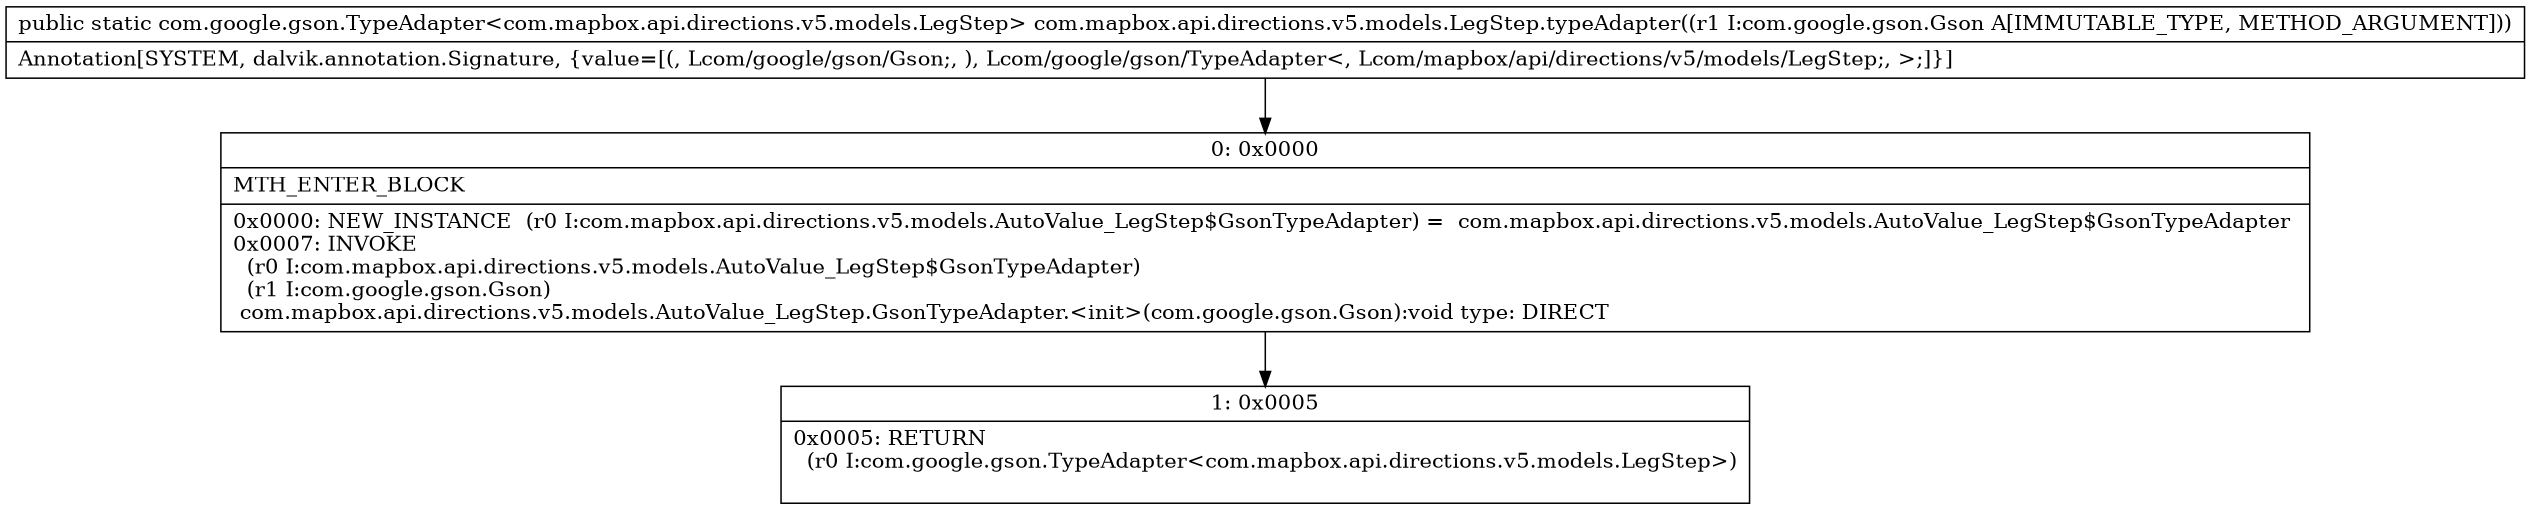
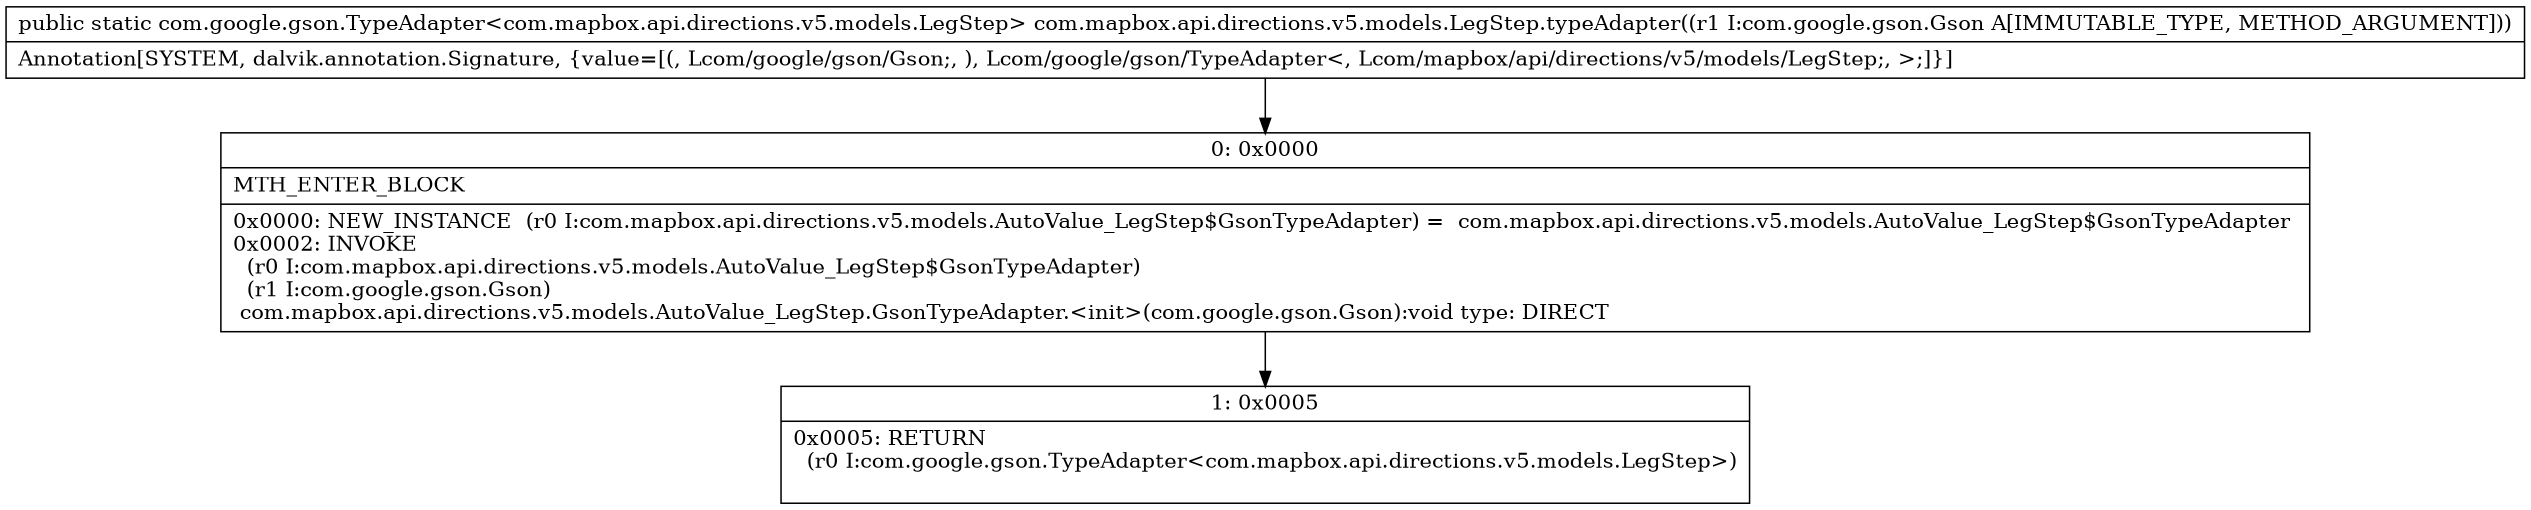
  digraph {
    node [shape=record]
-   n1 [label="{0\:\ 0x0000|MTH_ENTER_BLOCK\l|0x0000: NEW_INSTANCE  (r0 I:com.mapbox.api.directions.v5.models.AutoValue_LegStep$GsonTypeAdapter) =  com.mapbox.api.directions.v5.models.AutoValue_LegStep$GsonTypeAdapter \l0x0007: INVOKE  \l  (r0 I:com.mapbox.api.directions.v5.models.AutoValue_LegStep$GsonTypeAdapter)\l  (r1 I:com.google.gson.Gson)\l com.mapbox.api.directions.v5.models.AutoValue_LegStep.GsonTypeAdapter.\<init\>(com.google.gson.Gson):void type: DIRECT \l}"]
+   n1 [label="{0\:\ 0x0000|MTH_ENTER_BLOCK\l|0x0000: NEW_INSTANCE  (r0 I:com.mapbox.api.directions.v5.models.AutoValue_LegStep$GsonTypeAdapter) =  com.mapbox.api.directions.v5.models.AutoValue_LegStep$GsonTypeAdapter \l0x0002: INVOKE  \l  (r0 I:com.mapbox.api.directions.v5.models.AutoValue_LegStep$GsonTypeAdapter)\l  (r1 I:com.google.gson.Gson)\l com.mapbox.api.directions.v5.models.AutoValue_LegStep.GsonTypeAdapter.\<init\>(com.google.gson.Gson):void type: DIRECT \l}"]
    n2 [label="{1\:\ 0x0005|0x0005: RETURN  \l  (r0 I:com.google.gson.TypeAdapter\<com.mapbox.api.directions.v5.models.LegStep\>)\l \l}"]
    n3 [label="{public static com.google.gson.TypeAdapter\<com.mapbox.api.directions.v5.models.LegStep\> com.mapbox.api.directions.v5.models.LegStep.typeAdapter((r1 I:com.google.gson.Gson A[IMMUTABLE_TYPE, METHOD_ARGUMENT]))  | Annotation[SYSTEM, dalvik.annotation.Signature, \{value=[(, Lcom\/google\/gson\/Gson;, ), Lcom\/google\/gson\/TypeAdapter\<, Lcom\/mapbox\/api\/directions\/v5\/models\/LegStep;, \>;]\}]\l}"]
    n1 -> n2
    n3 -> n1
  }
